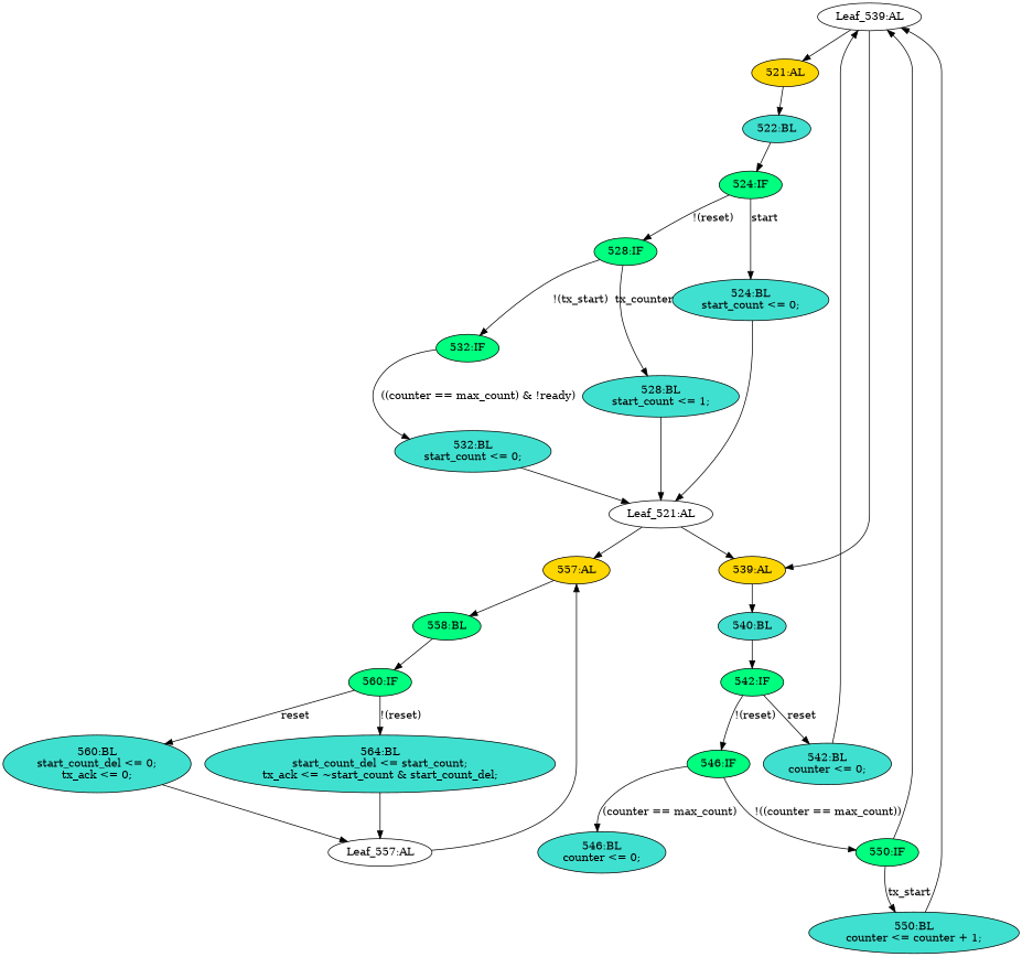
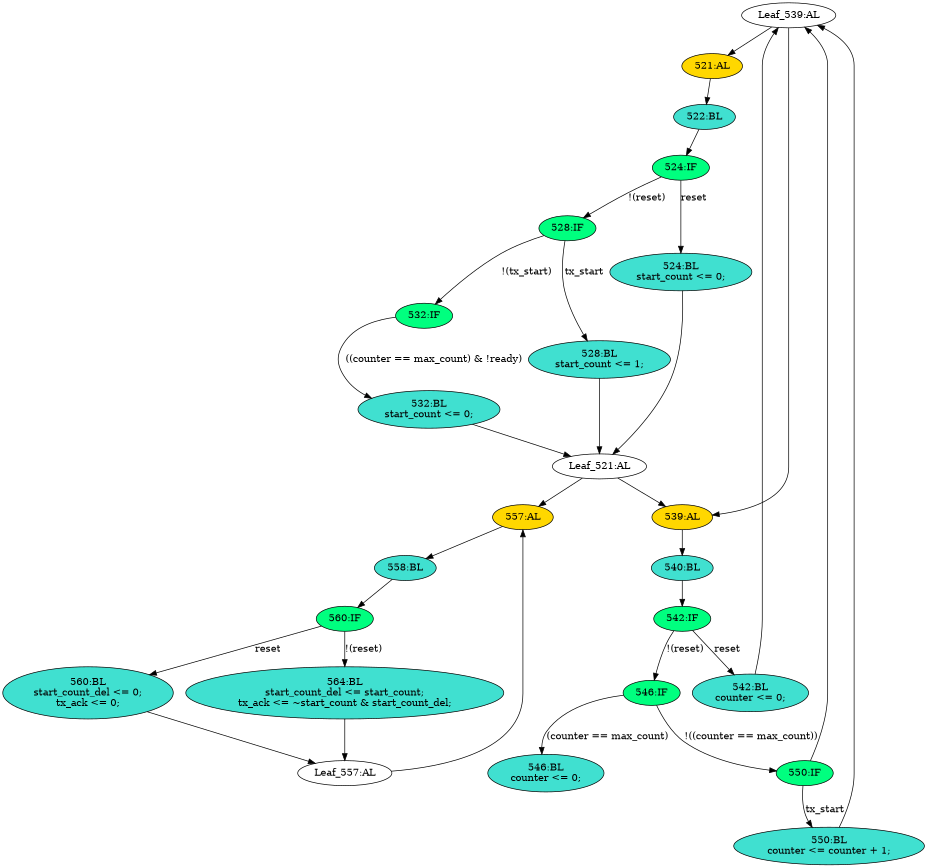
  strict digraph {
    node [fillcolor=turquoise statements="[]" style=filled typ=Block]
    edge [cond="[]" lineno=None]
    n1 [def_var="['counter']" label="Leaf_539:AL" fillcolor="" statements="" style="" typ=""]
    n2 [ast="<pyverilog.vparser.ast.Always object at 0x7f2e13512f50>" clk_sens=False fillcolor=gold label="521:AL" sens="['reset', 'tx_start', 'counter', 'max_count']" typ=Always use_var="['reset', 'tx_start', 'ready', 'counter', 'max_count']"]
    n3 [ast="<pyverilog.vparser.ast.Always object at 0x7f2e13496950>" clk_sens=False fillcolor=gold label="539:AL" sens="['clock', 'reset']" typ=Always use_var="['reset', 'start_count', 'counter', 'max_count']"]
    n4 [ast="<pyverilog.vparser.ast.Block object at 0x7f2e13512f10>" label="522:BL"]
    n5 [ast="<pyverilog.vparser.ast.Block object at 0x7f2e13496910>" label="540:BL"]
    n6 [ast="<pyverilog.vparser.ast.IfStatement object at 0x7f2e134961d0>" fillcolor=springgreen label="524:IF" typ=IfStatement]
    n7 [ast="<pyverilog.vparser.ast.IfStatement object at 0x7f2e13496b90>" fillcolor=springgreen label="542:IF" typ=IfStatement]
    n8 [ast="<pyverilog.vparser.ast.IfStatement object at 0x7f2e13496fd0>" fillcolor=springgreen label="550:IF" typ=IfStatement]
    n9 [ast="<pyverilog.vparser.ast.Block object at 0x7f2e1349d1d0>" label="550:BL\ncounter <= counter + 1;" statements="[<pyverilog.vparser.ast.NonblockingSubstitution object at 0x7f2e1349d210>]"]
    n10 [ast="<pyverilog.vparser.ast.Block object at 0x7f2e13496850>" label="542:BL\ncounter <= 0;" statements="[<pyverilog.vparser.ast.NonblockingSubstitution object at 0x7f2e13496b10>]"]
    n11 [ast="<pyverilog.vparser.ast.Block object at 0x7f2e13512ed0>" label="524:BL\nstart_count <= 0;" statements="[<pyverilog.vparser.ast.NonblockingSubstitution object at 0x7f2e13496150>]"]
    n12 [ast="<pyverilog.vparser.ast.IfStatement object at 0x7f2e13496490>" fillcolor=springgreen label="528:IF" typ=IfStatement]
    n13 [def_var="['start_count']" label="Leaf_521:AL" fillcolor="" statements="" style="" typ=""]
    n14 [ast="<pyverilog.vparser.ast.Block object at 0x7f2e134962d0>" label="528:BL\nstart_count <= 1;" statements="[<pyverilog.vparser.ast.NonblockingSubstitution object at 0x7f2e13496410>]"]
    n15 [ast="<pyverilog.vparser.ast.IfStatement object at 0x7f2e134965d0>" fillcolor=springgreen label="532:IF" typ=IfStatement]
    n16 [ast="<pyverilog.vparser.ast.Always object at 0x7f2e1349d350>" clk_sens=False fillcolor=gold label="557:AL" sens="['clock', 'reset']" typ=Always use_var="['reset', 'start_count_del', 'start_count']"]
-   n17 [ast="<pyverilog.vparser.ast.Block object at 0x7f2e1349d390>" fillcolor=springgreen label="558:BL"]
+   n17 [ast="<pyverilog.vparser.ast.Block object at 0x7f2e1349d390>" label="558:BL"]
    n18 [ast="<pyverilog.vparser.ast.Block object at 0x7f2e134967d0>" label="532:BL\nstart_count <= 0;" statements="[<pyverilog.vparser.ast.NonblockingSubstitution object at 0x7f2e13496810>]"]
    n19 [ast="<pyverilog.vparser.ast.IfStatement object at 0x7f2e13496ed0>" fillcolor=springgreen label="546:IF" typ=IfStatement]
    n20 [ast="<pyverilog.vparser.ast.Block object at 0x7f2e13496e10>" label="546:BL\ncounter <= 0;" statements="[<pyverilog.vparser.ast.NonblockingSubstitution object at 0x7f2e13496e50>]"]
    n21 [ast="<pyverilog.vparser.ast.IfStatement object at 0x7f2e1349d710>" fillcolor=springgreen label="560:IF" typ=IfStatement]
    n22 [ast="<pyverilog.vparser.ast.Block object at 0x7f2e1349d850>" label="564:BL\nstart_count_del <= start_count;\ntx_ack <= ~start_count & start_count_del;" statements="[<pyverilog.vparser.ast.NonblockingSubstitution object at 0x7f2e1349d890>, <pyverilog.vparser.ast.NonblockingSubstitution object at 0x7f2e1349da10>]"]
    n23 [ast="<pyverilog.vparser.ast.Block object at 0x7f2e1349d510>" label="560:BL\nstart_count_del <= 0;\ntx_ack <= 0;" statements="[<pyverilog.vparser.ast.NonblockingSubstitution object at 0x7f2e1349d550>, <pyverilog.vparser.ast.NonblockingSubstitution object at 0x7f2e1349d690>]"]
    n24 [def_var="['start_count_del', 'tx_ack']" label="Leaf_557:AL" fillcolor="" statements="" style="" typ=""]
    n1 -> n2 [cond="" lineno=""]
    n1 -> n3 [cond="" lineno=""]
    n2 -> n4
    n3 -> n5
    n4 -> n6
    n5 -> n7
-   n6 -> n11 [cond="['reset']" label=start lineno=524]
+   n6 -> n11 [cond="['reset']" label=reset lineno=524]
    n6 -> n12 [cond="['reset']" label="!(reset)" lineno=524]
    n7 -> n10 [cond="['reset']" label=reset lineno=542]
    n7 -> n19 [cond="['reset']" label="!(reset)" lineno=542]
    n8 -> n1
    n8 -> n9 [cond="['start_count']" label=tx_start lineno=550]
    n9 -> n1
    n10 -> n1
    n11 -> n13
-   n12 -> n14 [cond="['tx_start']" label=tx_counter lineno=528]
+   n12 -> n14 [cond="['tx_start']" label=tx_start lineno=528]
    n12 -> n15 [cond="['tx_start']" label="!(tx_start)" lineno=528]
    n13 -> n3 [cond="" lineno=""]
    n13 -> n16 [cond="" lineno=""]
    n14 -> n13
    n15 -> n18 [cond="['counter', 'max_count', 'ready']" label="((counter == max_count) & !ready)" lineno=532]
    n16 -> n17
    n17 -> n21
    n18 -> n13
    n19 -> n8 [cond="['counter', 'max_count']" label="!((counter == max_count))" lineno=546]
    n19 -> n20 [cond="['counter', 'max_count']" label="(counter == max_count)" lineno=546]
    n21 -> n22 [cond="['reset']" label="!(reset)" lineno=560]
    n21 -> n23 [cond="['reset']" label=reset lineno=560]
    n22 -> n24
    n23 -> n24
    n24 -> n16 [cond="" lineno=""]
  }
